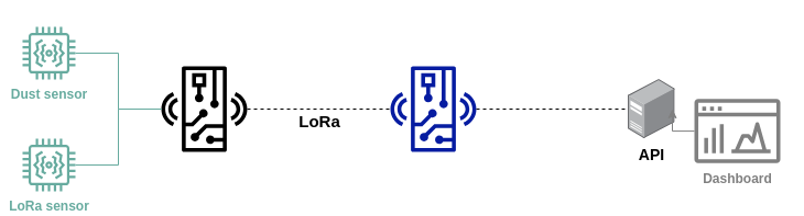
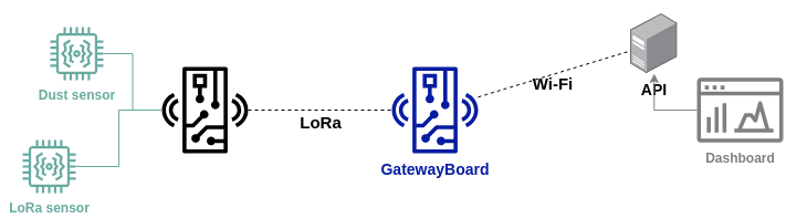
  <mxCell id="0" />
  <mxCell id="1" parent="0" />
- <mxCell id="2" value="&lt;b&gt;&lt;font style=&quot;font-size: 14px;&quot;&gt;API&lt;/font&gt;&lt;/b&gt;" style="image;points=[];aspect=fixed;html=1;align=center;shadow=0;dashed=0;image=img/lib/allied_telesis/computer_and_terminals/Server_Desktop.svg;labelBackgroundColor=none;fontColor=default;" vertex="1" parent="1"><mxGeometry x="570" y="72" width="42.6" height="54" as="geometry" /></mxCell>
+ <mxCell id="2" value="&lt;b&gt;&lt;font style=&quot;font-size: 14px;&quot;&gt;API&lt;/font&gt;&lt;/b&gt;" style="image;points=[];aspect=fixed;html=1;align=center;shadow=0;dashed=0;image=img/lib/allied_telesis/computer_and_terminals/Server_Desktop.svg;labelBackgroundColor=none;fontColor=default;" vertex="1" parent="1"><mxGeometry x="570" y="12" width="42.6" height="54" as="geometry" /></mxCell>
  <mxCell id="3" value="" style="sketch=0;outlineConnect=0;fontColor=#232F3E;gradientColor=none;fillColor=#061CA1;strokeColor=none;dashed=0;verticalLabelPosition=bottom;verticalAlign=top;align=center;html=1;fontSize=12;fontStyle=0;aspect=fixed;pointerEvents=1;shape=mxgraph.aws4.hardware_board;rotation=-90;" vertex="1" parent="1"><mxGeometry x="354" y="60" width="78" height="78" as="geometry" /></mxCell>
  <mxCell id="4" value="" style="sketch=0;outlineConnect=0;fontColor=#232F3E;gradientColor=none;fillColor=#000000;strokeColor=none;dashed=0;verticalLabelPosition=bottom;verticalAlign=top;align=center;html=1;fontSize=12;fontStyle=0;aspect=fixed;pointerEvents=1;shape=mxgraph.aws4.hardware_board;rotation=-90;" vertex="1" parent="1"><mxGeometry x="146" y="60" width="78" height="78" as="geometry" /></mxCell>
  <mxCell id="5" value="" style="endArrow=none;dashed=1;html=1;rounded=0;" edge="1" parent="1" source="4" target="3"><mxGeometry width="50" height="50" relative="1" as="geometry"><mxPoint x="276" y="160" as="sourcePoint" /><mxPoint x="326" y="110" as="targetPoint" /></mxGeometry></mxCell>
  <mxCell id="6" value="" style="endArrow=none;dashed=1;html=1;rounded=0;" edge="1" parent="1" source="3" target="2"><mxGeometry width="50" height="50" relative="1" as="geometry"><mxPoint x="546.6" y="120" as="sourcePoint" /><mxPoint x="708.6" y="120" as="targetPoint" /></mxGeometry></mxCell>
  <mxCell id="7" value="&lt;b&gt;&lt;font style=&quot;font-size: 15px;&quot;&gt;LoRa&lt;/font&gt;&lt;/b&gt;" style="text;html=1;align=center;verticalAlign=middle;whiteSpace=wrap;rounded=0;" vertex="1" parent="1"><mxGeometry x="260" y="95" width="60" height="30" as="geometry" /></mxCell>
+ <mxCell id="8" value="&lt;b&gt;&lt;font style=&quot;font-size: 15px;&quot;&gt;Wi-Fi&lt;/font&gt;&lt;/b&gt;" style="text;html=1;align=center;verticalAlign=middle;whiteSpace=wrap;rounded=0;" vertex="1" parent="1"><mxGeometry x="470" y="60" width="60" height="30" as="geometry" /></mxCell>
+ <mxCell id="9" value="&lt;font style=&quot;font-size: 14px; color: rgb(6, 28, 161);&quot;&gt;&lt;b&gt;GatewayBoard&lt;/b&gt;&lt;/font&gt;" style="text;html=1;align=center;verticalAlign=middle;resizable=0;points=[];autosize=1;strokeColor=none;fillColor=none;" vertex="1" parent="1"><mxGeometry x="333" y="138" width="120" height="30" as="geometry" /></mxCell>
  <mxCell id="10" style="edgeStyle=orthogonalEdgeStyle;rounded=0;orthogonalLoop=1;jettySize=auto;html=1;endArrow=none;startFill=0;strokeColor=#67AB9F;" edge="1" parent="1" source="11" target="4"><mxGeometry relative="1" as="geometry" /></mxCell>
- <mxCell id="11" value="&lt;font style=&quot;color: rgb(103, 171, 159);&quot;&gt;Dust sensor&lt;/font&gt;" style="sketch=0;outlineConnect=0;fontColor=#232F3E;gradientColor=none;fillColor=#67AB9F;strokeColor=none;dashed=0;verticalLabelPosition=bottom;verticalAlign=top;align=center;html=1;fontSize=12;fontStyle=1;aspect=fixed;pointerEvents=1;shape=mxgraph.aws4.iot_thing_vibration_sensor;" vertex="1" parent="1"><mxGeometry x="20" y="24" width="48" height="48" as="geometry" /></mxCell>
+ <mxCell id="11" value="&lt;font style=&quot;color: rgb(103, 171, 159);&quot;&gt;Dust sensor&lt;/font&gt;" style="sketch=0;outlineConnect=0;fontColor=#232F3E;gradientColor=none;fillColor=#67AB9F;strokeColor=none;dashed=0;verticalLabelPosition=bottom;verticalAlign=top;align=center;html=1;fontSize=12;fontStyle=1;aspect=fixed;pointerEvents=1;shape=mxgraph.aws4.iot_thing_vibration_sensor;" vertex="1" parent="1"><mxGeometry x="45" y="24" width="48" height="48" as="geometry" /></mxCell>
  <mxCell id="12" style="edgeStyle=orthogonalEdgeStyle;rounded=0;orthogonalLoop=1;jettySize=auto;html=1;endArrow=none;startFill=0;strokeColor=#67AB9F;" edge="1" parent="1" source="13" target="4"><mxGeometry relative="1" as="geometry" /></mxCell>
  <mxCell id="13" value="&lt;font style=&quot;color: rgb(103, 171, 159);&quot;&gt;LoRa sensor&lt;/font&gt;" style="sketch=0;outlineConnect=0;fontColor=#232F3E;gradientColor=none;fillColor=#67AB9F;strokeColor=none;dashed=0;verticalLabelPosition=bottom;verticalAlign=top;align=center;html=1;fontSize=12;fontStyle=1;aspect=fixed;pointerEvents=1;shape=mxgraph.aws4.iot_thing_vibration_sensor;" vertex="1" parent="1"><mxGeometry x="20" y="126" width="48" height="48" as="geometry" /></mxCell>
  <mxCell id="14" value="" style="shape=image;html=1;verticalAlign=top;verticalLabelPosition=bottom;labelBackgroundColor=#ffffff;imageAspect=0;aspect=fixed;image=https://cdn4.iconfinder.com/data/icons/ionicons/512/icon-battery-half-128.png" vertex="1" parent="1"><mxGeometry x="165" y="20" width="40" height="40" as="geometry" /></mxCell>
  <mxCell id="15" style="edgeStyle=orthogonalEdgeStyle;rounded=0;orthogonalLoop=1;jettySize=auto;html=1;endArrow=classic;startFill=0;strokeColor=#808080;" edge="1" parent="1" source="16" target="2"><mxGeometry relative="1" as="geometry" /></mxCell>
- <mxCell id="16" value="&lt;font style=&quot;color: rgb(128, 128, 128);&quot;&gt;&lt;b&gt;Dashboard&lt;/b&gt;&lt;/font&gt;" style="sketch=0;outlineConnect=0;fontColor=#232F3E;gradientColor=none;fillColor=#808080;strokeColor=none;dashed=0;verticalLabelPosition=bottom;verticalAlign=top;align=center;html=1;fontSize=12;fontStyle=0;aspect=fixed;pointerEvents=1;shape=mxgraph.aws4.opensearch_dashboards;" vertex="1" parent="1"><mxGeometry x="630" y="89.5" width="78" height="59" as="geometry" /></mxCell>
+ <mxCell id="16" value="&lt;font style=&quot;color: rgb(128, 128, 128);&quot;&gt;&lt;b&gt;Dashboard&lt;/b&gt;&lt;/font&gt;" style="sketch=0;outlineConnect=0;fontColor=#232F3E;gradientColor=none;fillColor=#808080;strokeColor=none;dashed=0;verticalLabelPosition=bottom;verticalAlign=top;align=center;html=1;fontSize=12;fontStyle=0;aspect=fixed;pointerEvents=1;shape=mxgraph.aws4.opensearch_dashboards;" vertex="1" parent="1"><mxGeometry x="630" y="69.5" width="78" height="59" as="geometry" /></mxCell>
